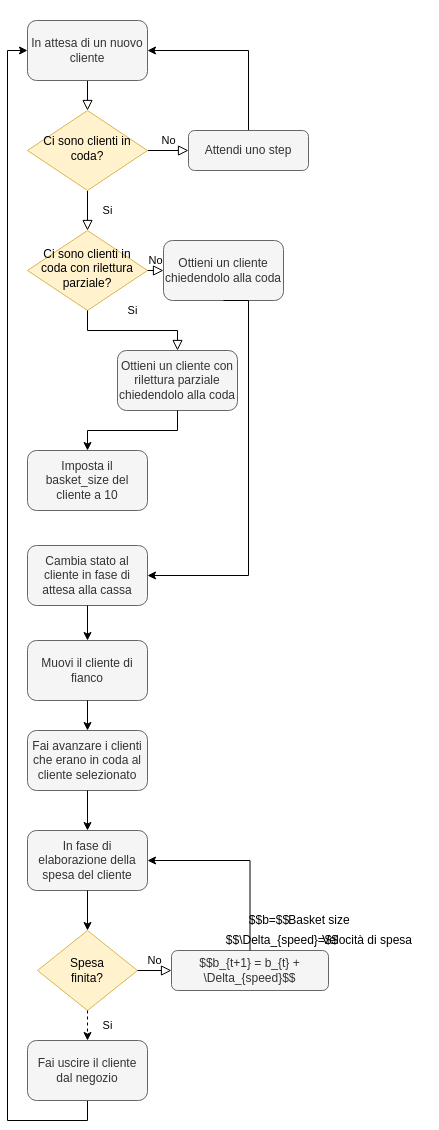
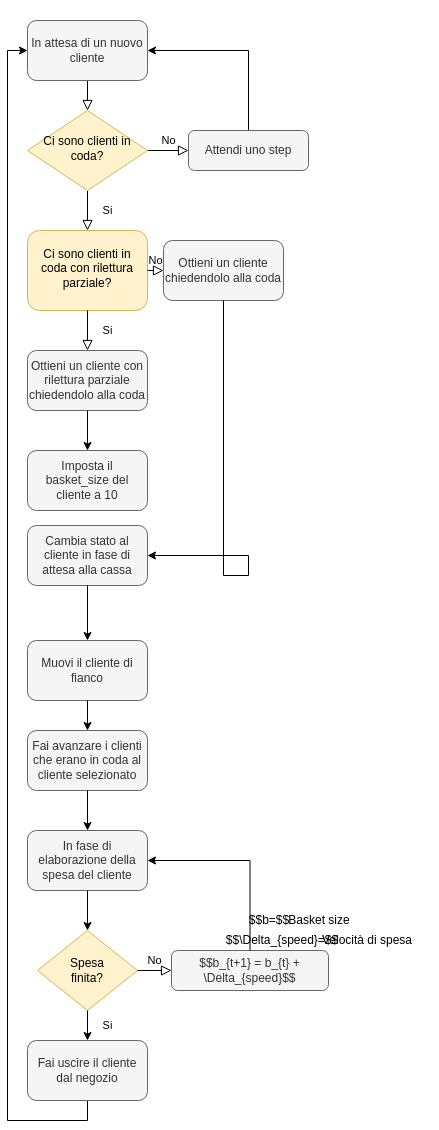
  <mxCell id="0" />
  <mxCell id="1" parent="0" />
  <mxCell id="2" value="" style="rounded=0;html=1;jettySize=auto;orthogonalLoop=1;fontSize=11;endArrow=block;endFill=0;endSize=8;strokeWidth=1;shadow=0;labelBackgroundColor=none;edgeStyle=orthogonalEdgeStyle;exitX=0.5;exitY=1;exitDx=0;exitDy=0;entryX=0.5;entryY=0;entryDx=0;entryDy=0;" parent="1" source="9" target="5" edge="1"><mxGeometry relative="1" as="geometry"><mxPoint x="80" y="80" as="sourcePoint" /><Array as="points" /></mxGeometry></mxCell>
  <mxCell id="3" value="Si" style="rounded=0;html=1;jettySize=auto;orthogonalLoop=1;fontSize=11;endArrow=block;endFill=0;endSize=8;strokeWidth=1;shadow=0;labelBackgroundColor=none;edgeStyle=orthogonalEdgeStyle;exitX=0.5;exitY=1;exitDx=0;exitDy=0;entryX=0.5;entryY=0;entryDx=0;entryDy=0;" parent="1" source="5" target="30" edge="1"><mxGeometry y="20" relative="1" as="geometry"><mxPoint as="offset" /><mxPoint x="130" y="590" as="targetPoint" /><mxPoint x="104" y="740" as="sourcePoint" /></mxGeometry></mxCell>
  <mxCell id="4" value="No" style="edgeStyle=orthogonalEdgeStyle;rounded=0;html=1;jettySize=auto;orthogonalLoop=1;fontSize=11;endArrow=block;endFill=0;endSize=8;strokeWidth=1;shadow=0;labelBackgroundColor=none;" parent="1" source="5" target="7" edge="1"><mxGeometry y="10" relative="1" as="geometry"><mxPoint as="offset" /></mxGeometry></mxCell>
  <mxCell id="5" value="&lt;font color=&quot;#000000&quot;&gt;Ci sono clienti in coda?&lt;/font&gt;" style="rhombus;whiteSpace=wrap;html=1;shadow=0;fontFamily=Helvetica;fontSize=12;align=center;strokeWidth=1;spacing=6;spacingTop=-4;fillColor=#fff2cc;strokeColor=#d6b656;" parent="1" vertex="1"><mxGeometry y="110" width="120" height="80" as="geometry" x="20" /></mxCell>
  <mxCell id="6" style="edgeStyle=orthogonalEdgeStyle;rounded=0;orthogonalLoop=1;jettySize=auto;html=1;exitX=0.5;exitY=0;exitDx=0;exitDy=0;entryX=1;entryY=0.5;entryDx=0;entryDy=0;" parent="1" source="7" target="9" edge="1"><mxGeometry relative="1" as="geometry" /></mxCell>
  <mxCell id="7" value="Attendi uno step" style="rounded=1;whiteSpace=wrap;html=1;fontSize=12;glass=0;strokeWidth=1;shadow=0;fillColor=#f5f5f5;strokeColor=#666666;fontColor=#333333;" parent="1" vertex="1"><mxGeometry x="181" y="130" width="120" height="40" as="geometry" /></mxCell>
- <mxCell id="8" value="Ottieni un cliente con rilettura parziale chiedendolo alla coda" style="rounded=1;whiteSpace=wrap;html=1;fillColor=#f5f5f5;strokeColor=#666666;fontColor=#333333;" parent="1" vertex="1"><mxGeometry x="110" y="350" width="120" height="60" as="geometry" /></mxCell>
+ <mxCell id="8" value="Ottieni un cliente con rilettura parziale chiedendolo alla coda" style="rounded=1;whiteSpace=wrap;html=1;fillColor=#f5f5f5;strokeColor=#666666;fontColor=#333333;" parent="1" vertex="1"><mxGeometry y="350" width="120" height="60" as="geometry" x="20" /></mxCell>
  <mxCell id="9" value="In attesa di un nuovo cliente" style="rounded=1;whiteSpace=wrap;html=1;fillColor=#f5f5f5;strokeColor=#666666;fontColor=#333333;" parent="1" vertex="1"><mxGeometry width="120" height="60" as="geometry" x="20" y="20" /></mxCell>
  <mxCell id="10" value="&lt;font color=&quot;#000000&quot;&gt;Spesa&lt;br&gt;finita?&lt;/font&gt;" style="rhombus;whiteSpace=wrap;html=1;fillColor=#fff2cc;strokeColor=#d6b656;" parent="1" vertex="1"><mxGeometry x="30" y="930" width="100" height="80" as="geometry" /></mxCell>
  <mxCell id="11" value="No" style="edgeStyle=orthogonalEdgeStyle;rounded=0;html=1;jettySize=auto;orthogonalLoop=1;fontSize=11;endArrow=block;endFill=0;endSize=8;strokeWidth=1;shadow=0;labelBackgroundColor=none;exitX=1;exitY=0.5;exitDx=0;exitDy=0;entryX=0;entryY=0.5;entryDx=0;entryDy=0;" parent="1" source="10" target="12" edge="1"><mxGeometry y="10" relative="1" as="geometry"><mxPoint as="offset" /><mxPoint x="184" y="1080" as="sourcePoint" /><mxPoint x="234" y="1310" as="targetPoint" /></mxGeometry></mxCell>
  <mxCell id="12" value="$$b_{t+1} = b_{t} + \Delta_{speed}$$" style="rounded=1;whiteSpace=wrap;html=1;fontSize=12;glass=0;strokeWidth=1;shadow=0;fillColor=#f5f5f5;strokeColor=#666666;fontColor=#333333;" parent="1" vertex="1"><mxGeometry x="164" y="950" width="157" height="40" as="geometry" /></mxCell>
  <mxCell id="13" style="edgeStyle=orthogonalEdgeStyle;rounded=0;orthogonalLoop=1;jettySize=auto;html=1;exitX=0.5;exitY=1;exitDx=0;exitDy=0;entryX=0.5;entryY=0;entryDx=0;entryDy=0;" parent="1" source="8" target="34" edge="1"><mxGeometry relative="1" as="geometry"><mxPoint x="230" y="680" as="targetPoint" /></mxGeometry></mxCell>
  <mxCell id="14" value="In fase di elaborazione della spesa del cliente" style="rounded=1;whiteSpace=wrap;html=1;fillColor=#f5f5f5;strokeColor=#666666;fontColor=#333333;" parent="1" vertex="1"><mxGeometry y="830" width="120" height="60" as="geometry" x="20" /></mxCell>
  <mxCell id="15" value="$$b=$$" style="text;html=1;strokeColor=none;fillColor=none;align=center;verticalAlign=middle;whiteSpace=wrap;rounded=0;" parent="1" vertex="1"><mxGeometry x="247" y="910" width="30" height="20" as="geometry" /></mxCell>
  <mxCell id="16" value="Basket size" style="text;html=1;strokeColor=none;fillColor=none;align=center;verticalAlign=middle;whiteSpace=wrap;rounded=0;" parent="1" vertex="1"><mxGeometry x="267" y="910" width="90" height="20" as="geometry" /></mxCell>
  <mxCell id="17" value="$$\Delta_{speed}=$$" style="text;html=1;strokeColor=none;fillColor=none;align=center;verticalAlign=middle;whiteSpace=wrap;rounded=0;" parent="1" vertex="1"><mxGeometry x="240" y="930" width="70" height="20" as="geometry" /></mxCell>
  <mxCell id="18" value="Velocità di spesa" style="text;html=1;strokeColor=none;fillColor=none;align=center;verticalAlign=middle;whiteSpace=wrap;rounded=0;" parent="1" vertex="1"><mxGeometry x="310" y="930" width="100" height="20" as="geometry" /></mxCell>
  <mxCell id="19" style="edgeStyle=orthogonalEdgeStyle;rounded=0;orthogonalLoop=1;jettySize=auto;html=1;entryX=0;entryY=0.5;entryDx=0;entryDy=0;startArrow=none;exitX=0.5;exitY=1;exitDx=0;exitDy=0;" parent="1" source="20" target="9" edge="1"><mxGeometry relative="1" as="geometry"><mxPoint x="114" y="1500" as="sourcePoint" /><mxPoint x="80" y="1250" as="targetPoint" /></mxGeometry></mxCell>
  <mxCell id="20" value="Fai uscire il cliente dal negozio" style="rounded=1;whiteSpace=wrap;html=1;fillColor=#f5f5f5;strokeColor=#666666;fontColor=#333333;" parent="1" vertex="1"><mxGeometry y="1040" width="120" height="60" as="geometry" x="20" /></mxCell>
  <mxCell id="21" style="edgeStyle=orthogonalEdgeStyle;rounded=0;orthogonalLoop=1;jettySize=auto;html=1;exitX=0.5;exitY=1;exitDx=0;exitDy=0;entryX=0.5;entryY=0;entryDx=0;entryDy=0;" parent="1" source="14" target="10" edge="1"><mxGeometry relative="1" as="geometry"><mxPoint x="124" y="1230" as="sourcePoint" /><mxPoint x="124" y="1270" as="targetPoint" /></mxGeometry></mxCell>
  <mxCell id="22" style="edgeStyle=orthogonalEdgeStyle;rounded=0;orthogonalLoop=1;jettySize=auto;html=1;exitX=0.5;exitY=0;exitDx=0;exitDy=0;entryX=1;entryY=0.5;entryDx=0;entryDy=0;" parent="1" source="12" target="14" edge="1"><mxGeometry relative="1" as="geometry"><mxPoint x="134" y="1240" as="sourcePoint" /><mxPoint x="134" y="1280" as="targetPoint" /></mxGeometry></mxCell>
- <mxCell id="23" value="Si" style="edgeStyle=orthogonalEdgeStyle;rounded=0;orthogonalLoop=1;jettySize=auto;html=1;exitX=0.5;exitY=1;exitDx=0;exitDy=0;entryX=0.5;entryY=0;entryDx=0;entryDy=0;dashed=1;" parent="1" source="10" target="20" edge="1"><mxGeometry y="20" relative="1" as="geometry"><mxPoint as="offset" /><mxPoint x="124" y="1710" as="sourcePoint" /><mxPoint x="124" y="1760" as="targetPoint" /></mxGeometry></mxCell>
- <mxCell id="24" value="Cambia stato al cliente in fase di attesa alla cassa" style="rounded=1;whiteSpace=wrap;html=1;fillColor=#f5f5f5;strokeColor=#666666;fontColor=#333333;" parent="1" vertex="1"><mxGeometry y="545" width="120" height="60" as="geometry" x="20" /></mxCell>
+ <mxCell id="23" value="Si" style="edgeStyle=orthogonalEdgeStyle;rounded=0;orthogonalLoop=1;jettySize=auto;html=1;exitX=0.5;exitY=1;exitDx=0;exitDy=0;entryX=0.5;entryY=0;entryDx=0;entryDy=0;" parent="1" source="10" target="20" edge="1"><mxGeometry y="20" relative="1" as="geometry"><mxPoint as="offset" /><mxPoint x="124" y="1710" as="sourcePoint" /><mxPoint x="124" y="1760" as="targetPoint" /></mxGeometry></mxCell>
+ <mxCell id="24" value="Cambia stato al cliente in fase di attesa alla cassa" style="rounded=1;whiteSpace=wrap;html=1;fillColor=#f5f5f5;strokeColor=#666666;fontColor=#333333;" parent="1" vertex="1"><mxGeometry x="20" y="525" width="120" height="60" as="geometry" /></mxCell>
  <mxCell id="25" value="Muovi il cliente di fianco" style="rounded=1;whiteSpace=wrap;html=1;fillColor=#f5f5f5;strokeColor=#666666;fontColor=#333333;" parent="1" vertex="1"><mxGeometry y="640" width="120" height="60" as="geometry" x="20" /></mxCell>
  <mxCell id="26" value="Fai avanzare i clienti che erano in coda al cliente selezionato" style="rounded=1;whiteSpace=wrap;html=1;fillColor=#f5f5f5;strokeColor=#666666;fontColor=#333333;" parent="1" vertex="1"><mxGeometry y="730" width="120" height="60" as="geometry" x="20" /></mxCell>
  <mxCell id="27" style="edgeStyle=orthogonalEdgeStyle;rounded=0;orthogonalLoop=1;jettySize=auto;html=1;exitX=0.5;exitY=1;exitDx=0;exitDy=0;entryX=0.5;entryY=0;entryDx=0;entryDy=0;" parent="1" source="24" target="25" edge="1"><mxGeometry relative="1" as="geometry"><mxPoint x="114" y="880" as="sourcePoint" /><mxPoint x="114" y="980" as="targetPoint" /></mxGeometry></mxCell>
  <mxCell id="28" style="edgeStyle=orthogonalEdgeStyle;rounded=0;orthogonalLoop=1;jettySize=auto;html=1;exitX=0.5;exitY=1;exitDx=0;exitDy=0;entryX=0.5;entryY=0;entryDx=0;entryDy=0;" parent="1" source="25" target="26" edge="1"><mxGeometry relative="1" as="geometry"><mxPoint x="114" y="970" as="sourcePoint" /><mxPoint x="114" y="1000" as="targetPoint" /></mxGeometry></mxCell>
  <mxCell id="29" style="edgeStyle=orthogonalEdgeStyle;rounded=0;orthogonalLoop=1;jettySize=auto;html=1;exitX=0.5;exitY=1;exitDx=0;exitDy=0;entryX=0.5;entryY=0;entryDx=0;entryDy=0;" parent="1" source="26" target="14" edge="1"><mxGeometry relative="1" as="geometry"><mxPoint x="124" y="980" as="sourcePoint" /><mxPoint x="124" y="1010" as="targetPoint" /></mxGeometry></mxCell>
- <mxCell id="30" value="&lt;font color=&quot;#000000&quot;&gt;Ci sono clienti in coda con rilettura parziale?&lt;/font&gt;" style="rhombus;whiteSpace=wrap;html=1;shadow=0;fontFamily=Helvetica;fontSize=12;align=center;strokeWidth=1;spacing=6;spacingTop=-4;fillColor=#fff2cc;strokeColor=#d6b656;" vertex="1" parent="1"><mxGeometry y="230" width="120" height="80" as="geometry" x="20" /></mxCell>
+ <mxCell id="30" value="&lt;font color=&quot;#000000&quot;&gt;Ci sono clienti in coda con rilettura parziale?&lt;/font&gt;" style="whiteSpace=wrap;html=1;shadow=0;fontFamily=Helvetica;fontSize=12;align=center;strokeWidth=1;spacing=6;spacingTop=-4;fillColor=#fff2cc;strokeColor=#d6b656;rounded=1;" vertex="1" parent="1"><mxGeometry y="230" width="120" height="80" as="geometry" x="20" /></mxCell>
  <mxCell id="31" value="Si" style="rounded=0;html=1;jettySize=auto;orthogonalLoop=1;fontSize=11;endArrow=block;endFill=0;endSize=8;strokeWidth=1;shadow=0;labelBackgroundColor=none;edgeStyle=orthogonalEdgeStyle;exitX=0.5;exitY=1;exitDx=0;exitDy=0;" edge="1" parent="1" source="30" target="8"><mxGeometry y="20" relative="1" as="geometry"><mxPoint as="offset" /><mxPoint x="80" y="360" as="targetPoint" /><mxPoint x="90" y="200" as="sourcePoint" /></mxGeometry></mxCell>
  <mxCell id="32" value="No" style="edgeStyle=orthogonalEdgeStyle;rounded=0;html=1;jettySize=auto;orthogonalLoop=1;fontSize=11;endArrow=block;endFill=0;endSize=8;strokeWidth=1;shadow=0;labelBackgroundColor=none;exitX=1;exitY=0.5;exitDx=0;exitDy=0;entryX=0;entryY=0.5;entryDx=0;entryDy=0;" edge="1" parent="1" source="30" target="33"><mxGeometry y="10" relative="1" as="geometry"><mxPoint as="offset" /><mxPoint x="150" y="160" as="sourcePoint" /><mxPoint x="180" y="270" as="targetPoint" /></mxGeometry></mxCell>
  <mxCell id="33" value="Ottieni un cliente chiedendolo alla coda" style="rounded=1;whiteSpace=wrap;html=1;fillColor=#f5f5f5;strokeColor=#666666;fontColor=#333333;" vertex="1" parent="1"><mxGeometry x="156" y="240" width="120" height="60" as="geometry" /></mxCell>
  <mxCell id="34" value="Imposta il basket_size del cliente a 10" style="rounded=1;whiteSpace=wrap;html=1;fillColor=#f5f5f5;strokeColor=#666666;fontColor=#333333;" vertex="1" parent="1"><mxGeometry y="450" width="120" height="60" as="geometry" x="20" /></mxCell>
  <mxCell id="35" style="edgeStyle=orthogonalEdgeStyle;rounded=0;orthogonalLoop=1;jettySize=auto;html=1;entryX=1;entryY=0.5;entryDx=0;entryDy=0;startArrow=none;exitX=0.5;exitY=1;exitDx=0;exitDy=0;" edge="1" parent="1" source="33" target="24"><mxGeometry relative="1" as="geometry"><mxPoint x="260" y="340" as="sourcePoint" /><mxPoint x="30" y="60" as="targetPoint" /><Array as="points"><mxPoint x="241" y="575" /></Array></mxGeometry></mxCell>
